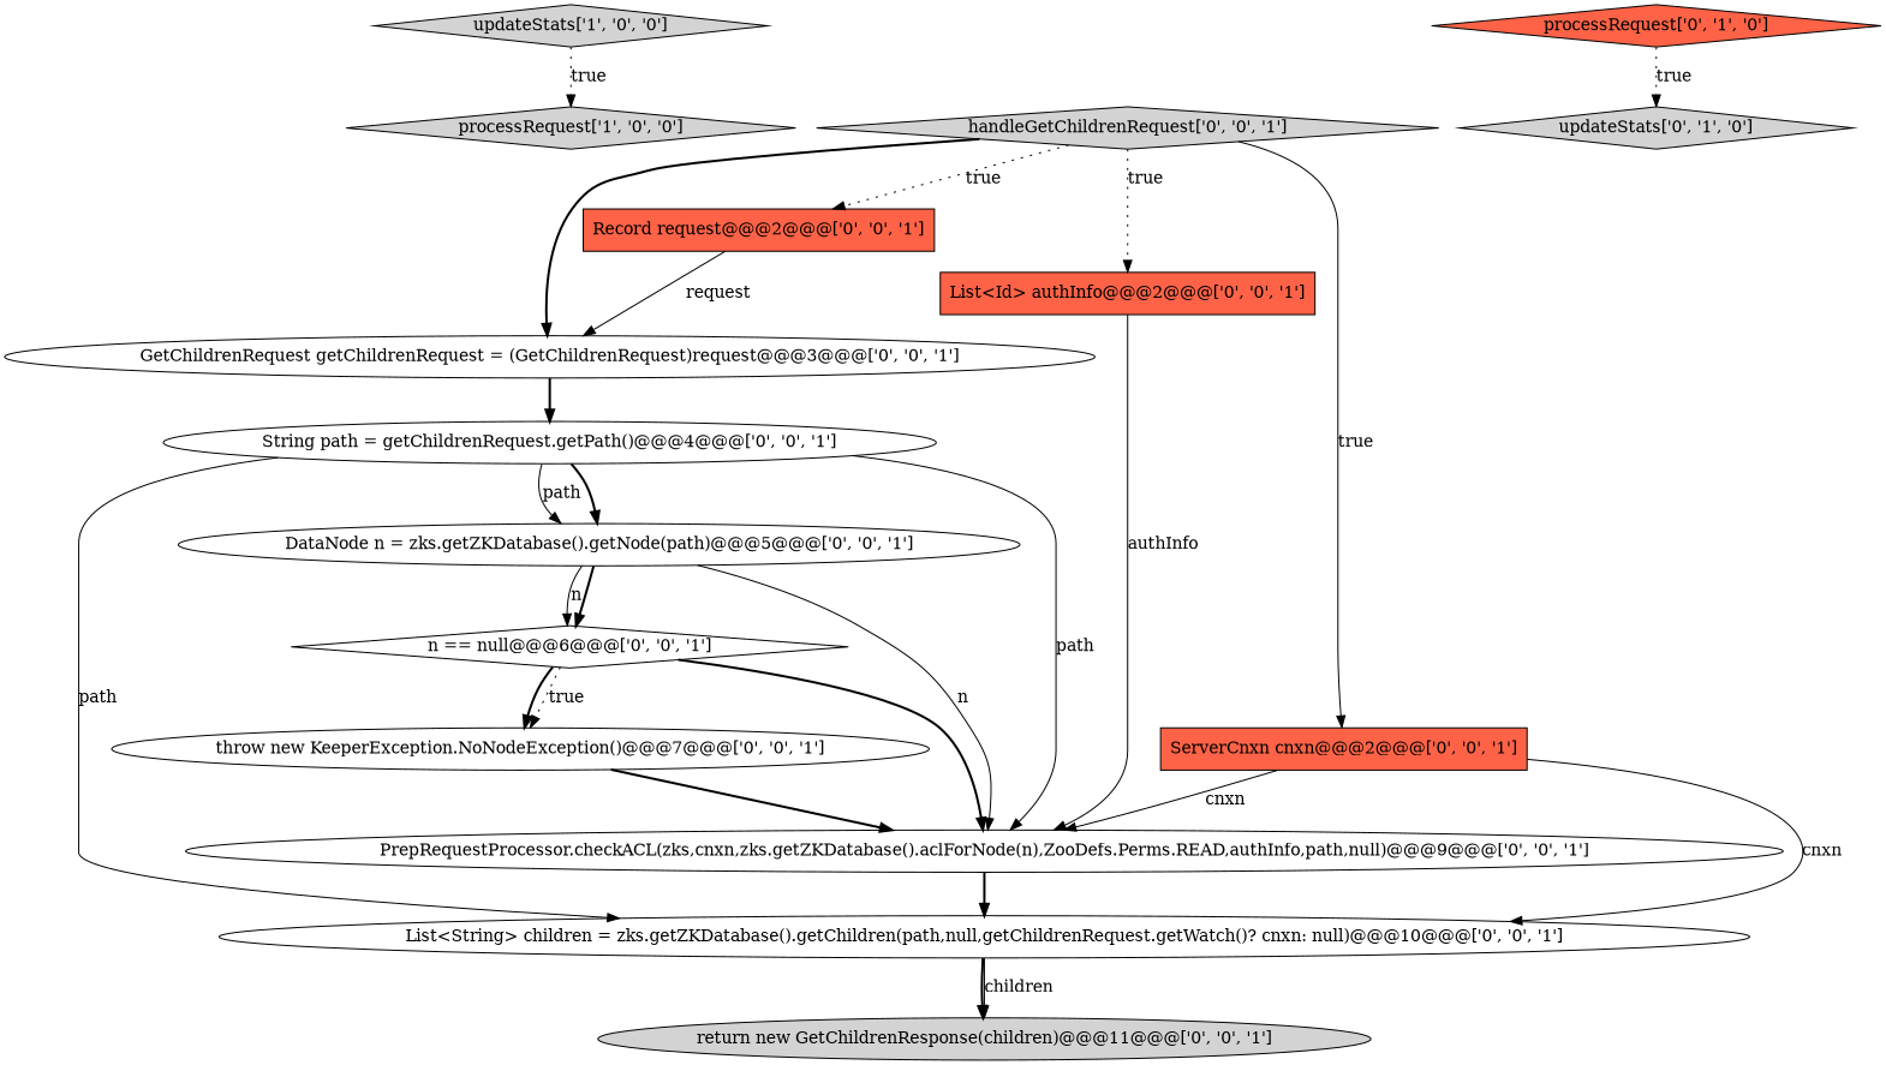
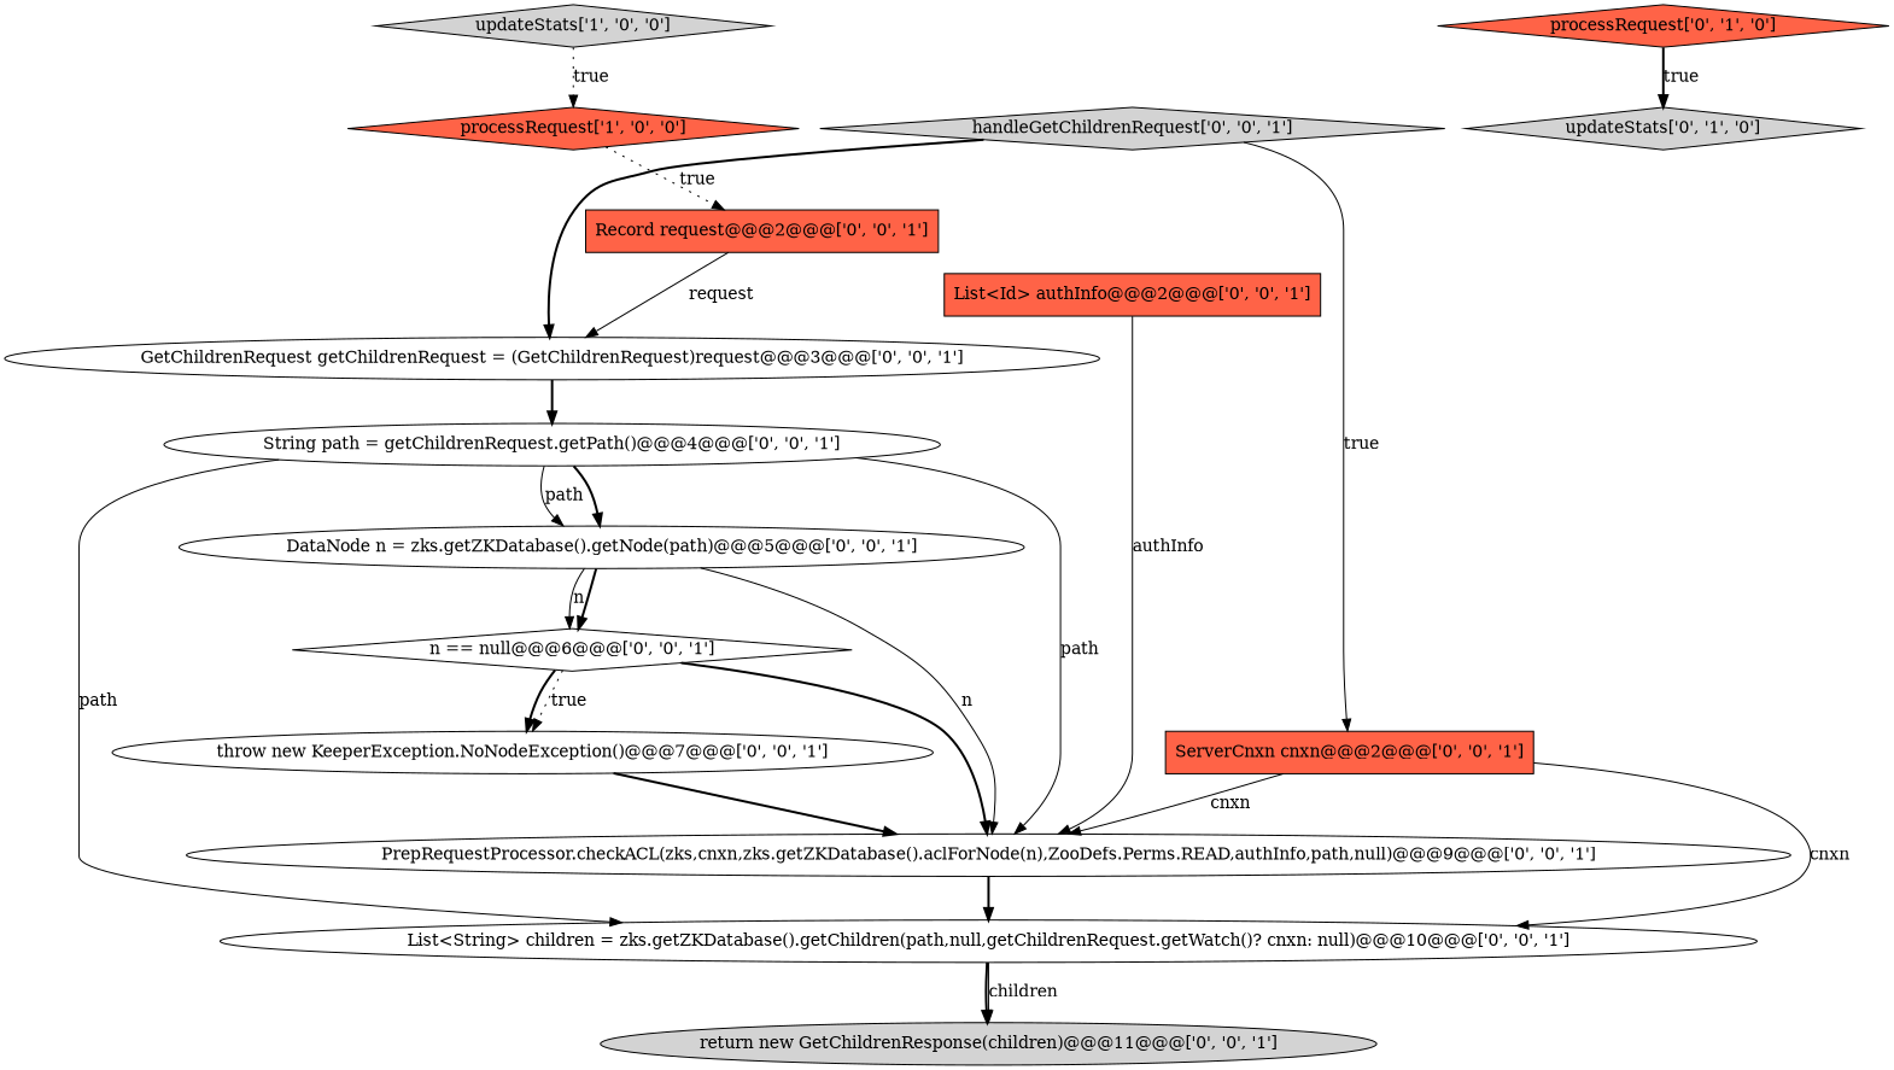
  digraph {
    node [fillcolor=white shape=ellipse style=filled]
    edge [style=solid]
    n1 [label="String path = getChildrenRequest.getPath()@@@4@@@['0', '0', '1']"]
    n2 [label="PrepRequestProcessor.checkACL(zks,cnxn,zks.getZKDatabase().aclForNode(n),ZooDefs.Perms.READ,authInfo,path,null)@@@9@@@['0', '0', '1']"]
    n3 [label="DataNode n = zks.getZKDatabase().getNode(path)@@@5@@@['0', '0', '1']"]
    n4 [label="List<String> children = zks.getZKDatabase().getChildren(path,null,getChildrenRequest.getWatch()? cnxn: null)@@@10@@@['0', '0', '1']"]
    n5 [label="n == null@@@6@@@['0', '0', '1']" shape=diamond]
    n6 [fillcolor=lightgray label="return new GetChildrenResponse(children)@@@11@@@['0', '0', '1']"]
    n7 [fillcolor=tomato label="List<Id> authInfo@@@2@@@['0', '0', '1']" shape=box]
    n8 [label="GetChildrenRequest getChildrenRequest = (GetChildrenRequest)request@@@3@@@['0', '0', '1']"]
    n9 [fillcolor=lightgray label="handleGetChildrenRequest['0', '0', '1']" shape=diamond]
    n10 [fillcolor=tomato label="Record request@@@2@@@['0', '0', '1']" shape=box]
    n11 [fillcolor=tomato label="ServerCnxn cnxn@@@2@@@['0', '0', '1']" shape=box]
    n12 [label="throw new KeeperException.NoNodeException()@@@7@@@['0', '0', '1']"]
-   n13 [fillcolor=lightgray label="processRequest['1', '0', '0']" shape=diamond]
+   n13 [fillcolor=tomato label="processRequest['1', '0', '0']" shape=diamond]
    n14 [fillcolor=lightgray label="updateStats['1', '0', '0']" shape=diamond]
    n15 [fillcolor=lightgray label="updateStats['0', '1', '0']" shape=diamond]
    n16 [fillcolor=tomato label="processRequest['0', '1', '0']" shape=diamond]
    n1 -> n2 [label=path]
    n1 -> n3 [style=bold]
    n1 -> n3 [label=path]
    n1 -> n4 [label=path]
    n2 -> n4 [style=bold]
    n3 -> n2 [label=n]
    n3 -> n5 [label=n]
    n3 -> n5 [style=bold]
    n4 -> n6 [style=bold]
    n4 -> n6 [label=children]
    n5 -> n2 [style=bold]
    n5 -> n12 [label=true style=dotted]
    n5 -> n12 [style=bold]
    n7 -> n2 [label=authInfo]
    n8 -> n1 [style=bold]
-   n9 -> n7 [label=true style=dotted]
    n9 -> n8 [style=bold]
-   n9 -> n10 [label=true style=dotted]
+   n13 -> n10 [label=true style=dotted]
    n9 -> n11 [label=true]
    n10 -> n8 [label=request]
    n11 -> n2 [label=cnxn]
    n11 -> n4 [label=cnxn]
    n12 -> n2 [style=bold]
    n14 -> n13 [label=true style=dotted]
-   n16 -> n15 [label=true style=dotted]
+   n16 -> n15 [label=true style=bold]
  }
